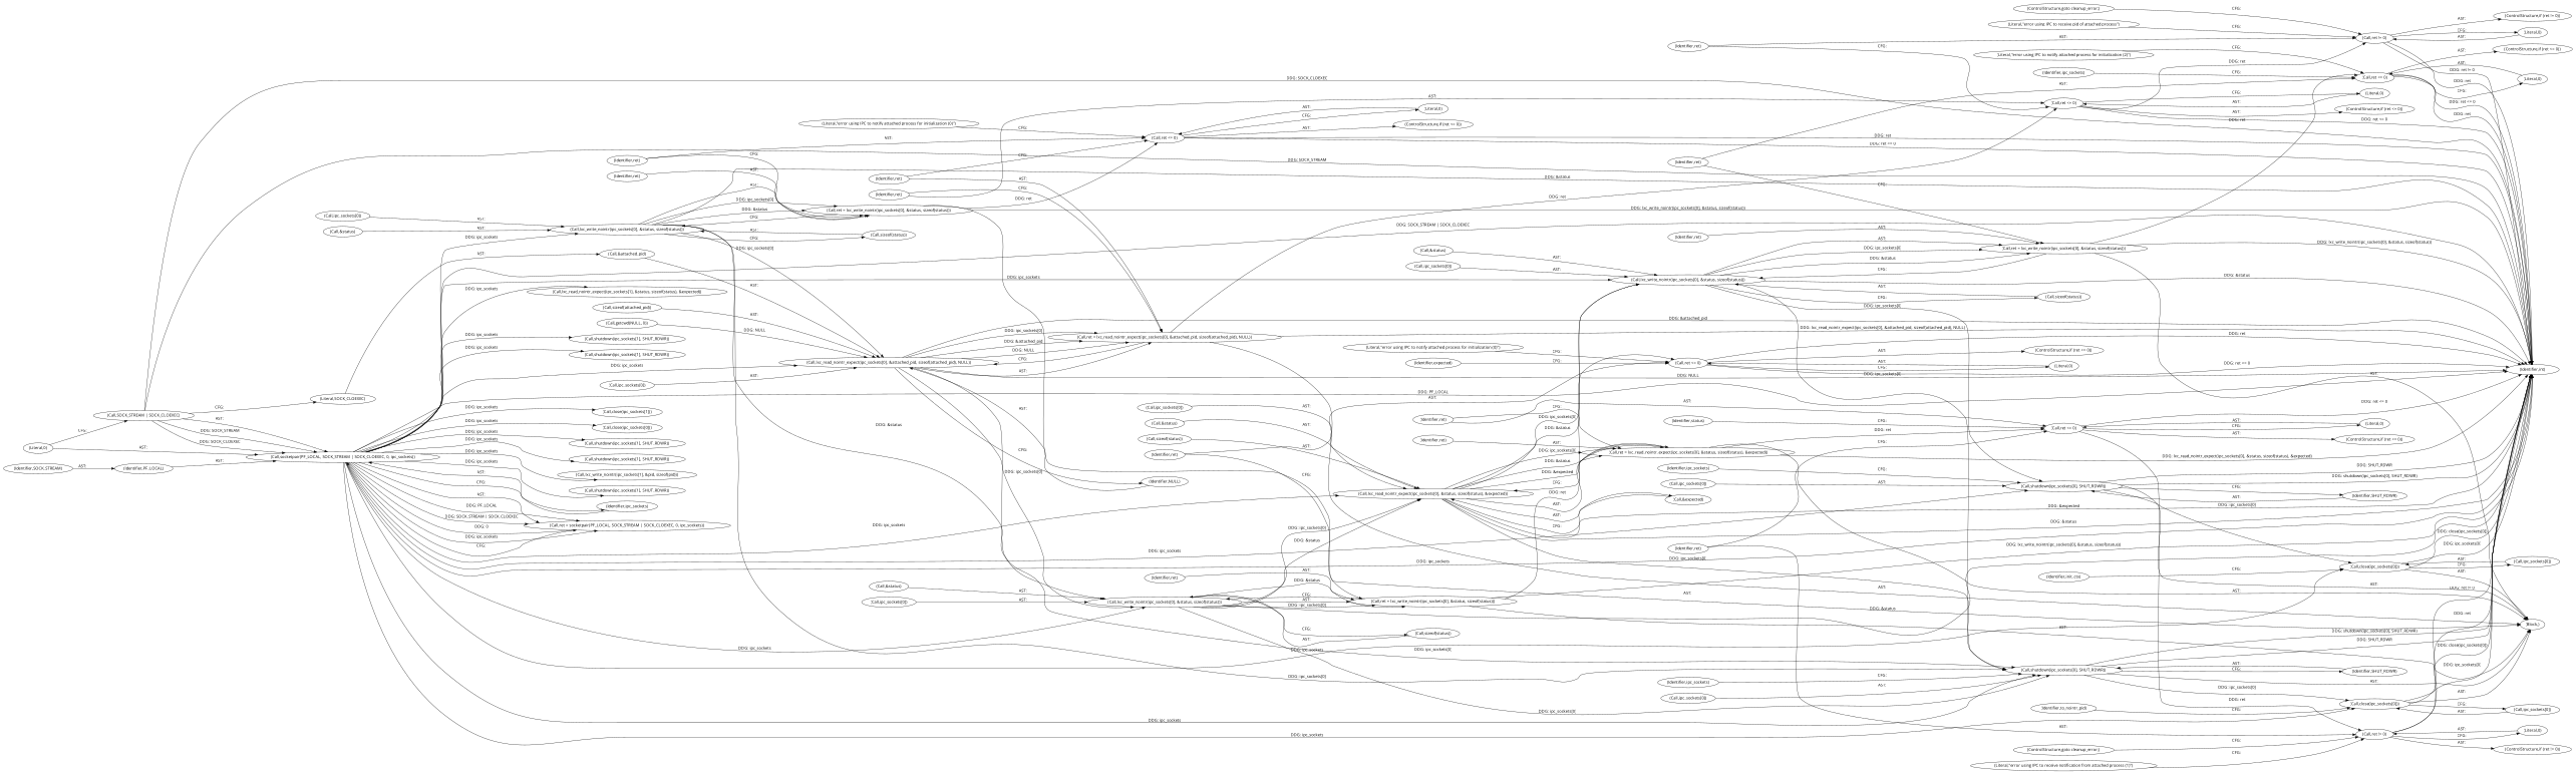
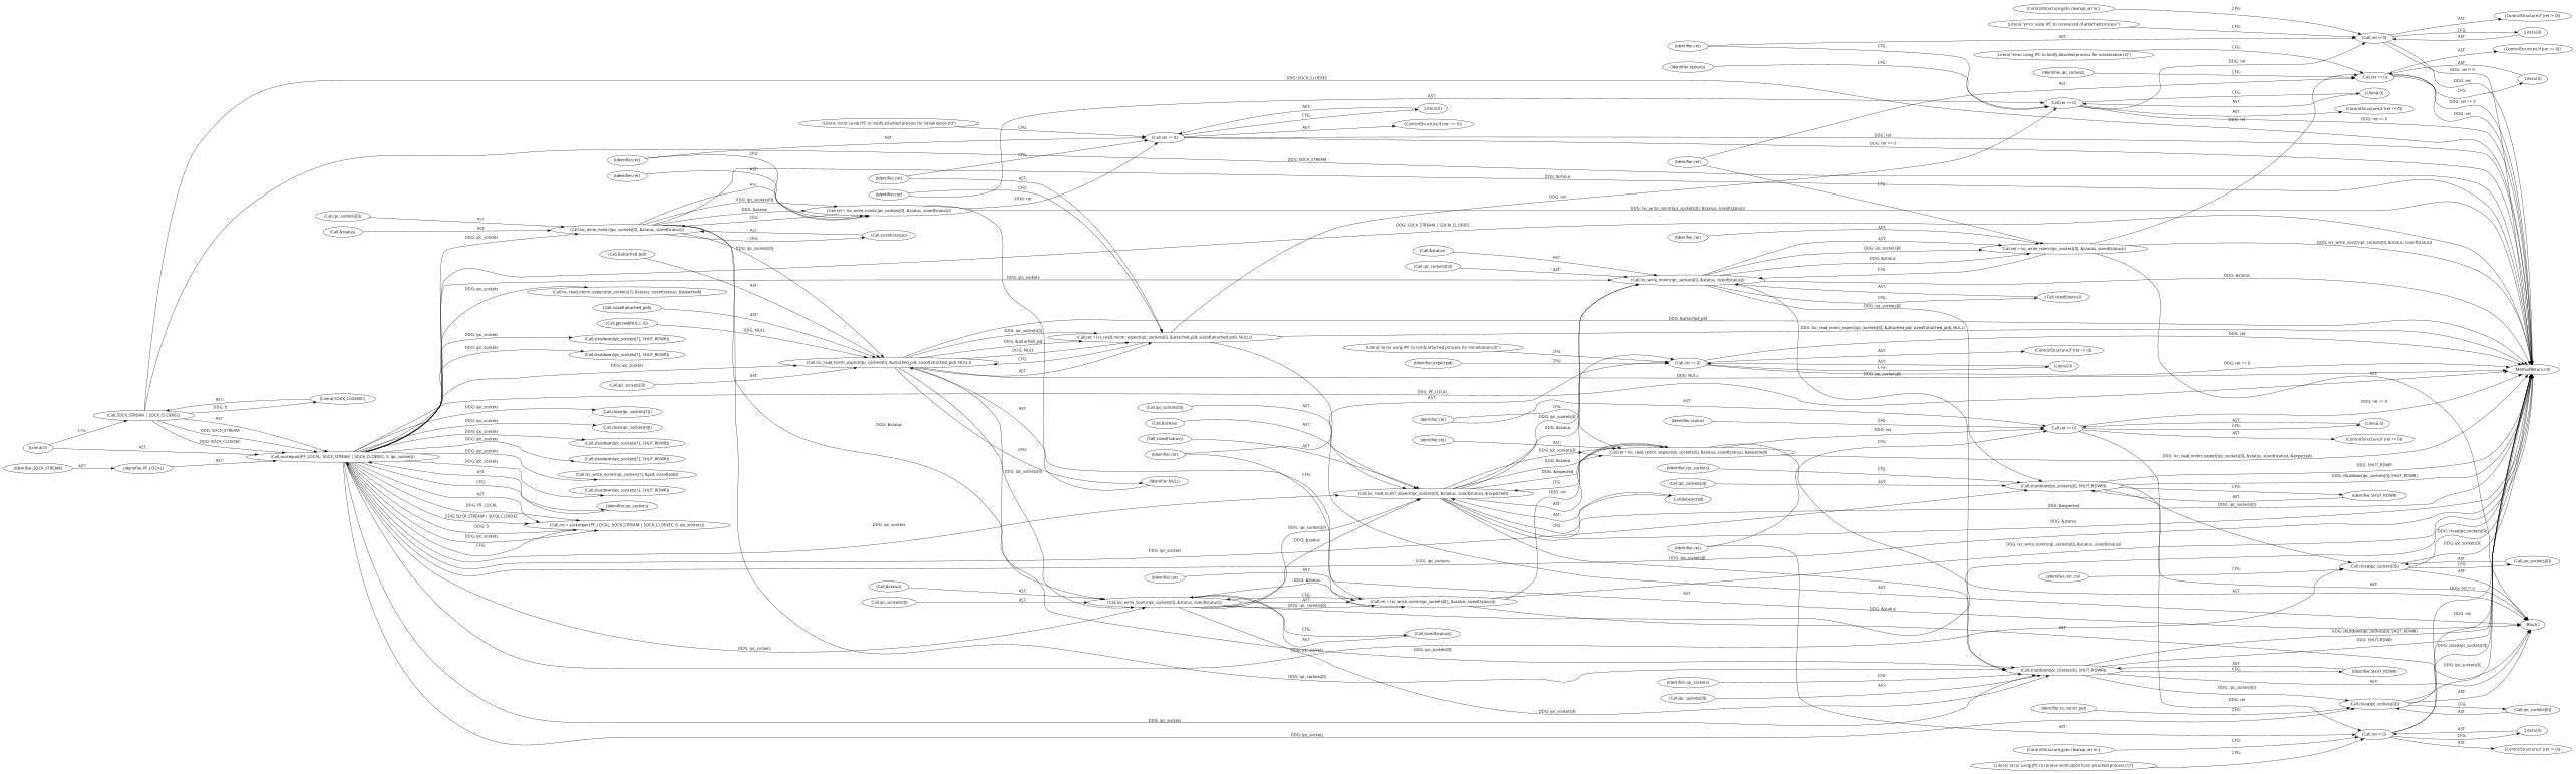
  digraph {
    fontname="Open Sans"
    rankdir=LR
    node [fontname="Open Sans"]
    edge [fontname="Open Sans"]
    n1 [label="(Call,lxc_write_nointr(ipc_sockets[0], &status, sizeof(status)))"]
    n2 [label="(Call,ret = lxc_write_nointr(ipc_sockets[0], &status, sizeof(status)))"]
    n3 [label="(Call,lxc_read_nointr_expect(ipc_sockets[0], &attached_pid, sizeof(attached_pid), NULL))"]
    n4 [label="(Call,lxc_write_nointr(ipc_sockets[0], &status, sizeof(status)))"]
    n5 [label="(Call,shutdown(ipc_sockets[0], SHUT_RDWR))"]
-   n6 [label="(Identifier,int)"]
+   n6 [label="(MethodReturn,int)"]
    n7 [label="(Call,sizeof(status))"]
    n8 [label="(Call,ret <= 0)"]
    n9 [label="(Block,)"]
    n10 [label="(Call,ret = lxc_read_nointr_expect(ipc_sockets[0], &attached_pid, sizeof(attached_pid), NULL))"]
    n11 [label="(Identifier,NULL)"]
    n12 [label="(Call,lxc_read_nointr_expect(ipc_sockets[0], &status, sizeof(status), &expected))"]
    n13 [label="(Call,ret = lxc_write_nointr(ipc_sockets[0], &status, sizeof(status)))"]
    n14 [label="(Call,sizeof(status))"]
    n15 [label="(Call,close(ipc_sockets[0]))"]
    n16 [label="(Identifier,SHUT_RDWR)"]
    n17 [label="(Call,socketpair(PF_LOCAL, SOCK_STREAM | SOCK_CLOEXEC, 0, ipc_sockets))"]
    n18 [label="(Call,lxc_write_nointr(ipc_sockets[0], &status, sizeof(status)))"]
    n19 [label="(Call,shutdown(ipc_sockets[0], SHUT_RDWR))"]
    n20 [label="(Call,close(ipc_sockets[0]))"]
    n21 [label="(Call,close(ipc_sockets[1]))"]
    n22 [label="(Call,close(ipc_sockets[0]))"]
    n23 [label="(Call,shutdown(ipc_sockets[1], SHUT_RDWR))"]
    n24 [label="(Call,shutdown(ipc_sockets[1], SHUT_RDWR))"]
    n25 [label="(Call,lxc_write_nointr(ipc_sockets[1], &pid, sizeof(pid)))"]
    n26 [label="(Call,shutdown(ipc_sockets[1], SHUT_RDWR))"]
    n27 [label="(Identifier,ipc_sockets)"]
    n28 [label="(Call,ret = socketpair(PF_LOCAL, SOCK_STREAM | SOCK_CLOEXEC, 0, ipc_sockets))"]
    n29 [label="(Call,lxc_read_nointr_expect(ipc_sockets[1], &status, sizeof(status), &expected))"]
    n30 [label="(Call,shutdown(ipc_sockets[1], SHUT_RDWR))"]
    n31 [label="(Call,shutdown(ipc_sockets[1], SHUT_RDWR))"]
    n32 [label="(Call,ret = lxc_read_nointr_expect(ipc_sockets[0], &status, sizeof(status), &expected))"]
    n33 [label="(Call,&expected)"]
    n34 [label="(Call,ret = lxc_write_nointr(ipc_sockets[0], &status, sizeof(status)))"]
    n35 [label="(Call,sizeof(status))"]
    n36 [label="(Identifier,SHUT_RDWR)"]
    n37 [label="(Call,ipc_sockets[0])"]
    n38 [label="(Call,ipc_sockets[0])"]
    n39 [label="(Call,SOCK_STREAM | SOCK_CLOEXEC)"]
    n40 [label="(Literal,SOCK_CLOEXEC)"]
    n41 [label="(Literal,0)"]
    n42 [label="(ControlStructure,if (ret <= 0))"]
    n43 [label="(Call,ret <= 0)"]
    n44 [label="(Call,ret != 0)"]
    n45 [label="(Literal,0)"]
    n46 [label="(ControlStructure,if (ret <= 0))"]
    n47 [label="(Literal,0)"]
    n48 [label="(ControlStructure,if (ret != 0))"]
    n49 [label="(Call,ret <= 0)"]
    n50 [label="(Literal,0)"]
    n51 [label="(ControlStructure,if (ret <= 0))"]
    n52 [label="(Call,ret <= 0)"]
    n53 [label="(Call,ret != 0)"]
    n54 [label="(Literal,0)"]
    n55 [label="(ControlStructure,if (ret <= 0))"]
    n56 [label="(ControlStructure,if (ret != 0))"]
    n57 [label="(Literal,0)"]
    n58 [label="(Call,ret <= 0)"]
    n59 [label="(Literal,0)"]
    n60 [label="(ControlStructure,if (ret <= 0))"]
    n61 [label="(Identifier,ipc_sockets)"]
    n62 [label="(Identifier,ret)"]
    n63 [label="(Identifier,ret)"]
    n64 [label="(Identifier,ipc_sockets)"]
    n65 [label="(Call,&status)"]
    n66 [label="(Identifier,status)"]
    n67 [label="(ControlStructure,goto cleanup_error;)"]
    n68 [label="(Call,&attached_pid)"]
    n69 [label="(Identifier,ret)"]
    n70 [label="(Identifier,init_ctx)"]
    n71 [label="(Literal,\"error using IPC to receive notification from attached process (1)\")"]
    n72 [label="(Call,sizeof(status))"]
    n73 [label="(Call,ipc_sockets[0])"]
    n74 [label="(Identifier,to_nointr_pid)"]
    n75 [label="(Call,ipc_sockets[0])"]
    n76 [label="(Identifier,ret)"]
    n77 [label="(Identifier,ret)"]
    n78 [label="(Call,sizeof(attached_pid))"]
    n79 [label="(Call,getcwd(NULL, 0))"]
    n80 [label="(Literal,\"error using IPC to notify attached process for initialization (0)\")"]
    n81 [label="(Identifier,ret)"]
    n82 [label="(Literal,\"error using IPC to notify attached process for initialization (2)\")"]
    n83 [label="(Call,ipc_sockets[0])"]
    n84 [label="(Identifier,expected)"]
    n85 [label="(Identifier,ipc_sockets)"]
    n86 [label="(Call,ipc_sockets[0])"]
+   n87 [label="(Identifier,options)"]
    n88 [label="(Call,ipc_sockets[0])"]
    n89 [label="(Identifier,PF_LOCAL)"]
    n90 [label="(Identifier,ret)"]
    n91 [label="(ControlStructure,goto cleanup_error;)"]
    n92 [label="(Literal,\"error using IPC to receive pid of attached process\")"]
    n93 [label="(Call,&status)"]
    n94 [label="(Call,&status)"]
    n95 [label="(Identifier,ret)"]
    n96 [label="(Identifier,SOCK_STREAM)"]
    n97 [label="(Literal,0)"]
    n98 [label="(Identifier,ret)"]
    n99 [label="(Call,&status)"]
    n100 [label="(Identifier,ret)"]
    n101 [label="(Literal,\"error using IPC to notify attached process for initialization (0)\")"]
    n102 [label="(Identifier,ret)"]
    n103 [label="(Identifier,ret)"]
    n104 [label="(Call,ipc_sockets[0])"]
    n105 [label="(Call,ipc_sockets[0])"]
    n1 -> n2 [label="AST: "]
    n1 -> n2 [label="DDG: ipc_sockets[0]"]
    n1 -> n2 [label="DDG: &status"]
    n1 -> n3 [label="DDG: ipc_sockets[0]"]
    n1 -> n4 [label="DDG: &status"]
    n1 -> n5 [label="DDG: ipc_sockets[0]"]
    n1 -> n6 [label="DDG: &status"]
    n1 -> n7 [label="CFG: "]
    n2 -> n1 [label="CFG: "]
    n2 -> n6 [label="DDG: lxc_write_nointr(ipc_sockets[0], &status, sizeof(status))"]
    n2 -> n8 [label="DDG: ret"]
    n2 -> n9 [label="AST: "]
    n3 -> n4 [label="DDG: ipc_sockets[0]"]
    n3 -> n5 [label="DDG: ipc_sockets[0]"]
    n3 -> n6 [label="DDG: NULL"]
    n3 -> n6 [label="DDG: &attached_pid"]
    n3 -> n10 [label="AST: "]
    n3 -> n10 [label="DDG: ipc_sockets[0]"]
    n3 -> n10 [label="DDG: &attached_pid"]
    n3 -> n10 [label="DDG: NULL"]
    n3 -> n11 [label="CFG: "]
    n4 -> n5 [label="DDG: ipc_sockets[0]"]
    n4 -> n6 [label="DDG: &status"]
    n4 -> n12 [label="DDG: ipc_sockets[0]"]
    n4 -> n12 [label="DDG: &status"]
    n4 -> n13 [label="AST: "]
    n4 -> n13 [label="DDG: ipc_sockets[0]"]
    n4 -> n13 [label="DDG: &status"]
    n4 -> n14 [label="CFG: "]
    n5 -> n6 [label="DDG: SHUT_RDWR"]
    n5 -> n6 [label="DDG: shutdown(ipc_sockets[0], SHUT_RDWR)"]
    n5 -> n9 [label="AST: "]
    n5 -> n15 [label="DDG: ipc_sockets[0]"]
    n5 -> n16 [label="CFG: "]
    n7 -> n1 [label="AST: "]
    n8 -> n6 [label="DDG: ret"]
    n8 -> n6 [label="DDG: ret <= 0"]
    n8 -> n41 [label="CFG: "]
    n8 -> n42 [label="AST: "]
    n10 -> n3 [label="CFG: "]
    n10 -> n6 [label="DDG: lxc_read_nointr_expect(ipc_sockets[0], &attached_pid, sizeof(attached_pid), NULL)"]
    n10 -> n9 [label="AST: "]
    n10 -> n43 [label="DDG: ret"]
    n11 -> n3 [label="AST: "]
    n12 -> n5 [label="DDG: ipc_sockets[0]"]
    n12 -> n6 [label="DDG: &expected"]
    n12 -> n6 [label="DDG: &status"]
    n12 -> n18 [label="DDG: ipc_sockets[0]"]
    n12 -> n18 [label="DDG: &status"]
    n12 -> n32 [label="AST: "]
    n12 -> n32 [label="DDG: ipc_sockets[0]"]
    n12 -> n32 [label="DDG: &status"]
    n12 -> n32 [label="DDG: &expected"]
    n12 -> n33 [label="CFG: "]
    n13 -> n4 [label="CFG: "]
    n13 -> n6 [label="DDG: lxc_write_nointr(ipc_sockets[0], &status, sizeof(status))"]
    n13 -> n9 [label="AST: "]
    n13 -> n49 [label="DDG: ret"]
    n14 -> n4 [label="AST: "]
    n15 -> n6 [label="DDG: close(ipc_sockets[0])"]
    n15 -> n6 [label="DDG: ipc_sockets[0]"]
    n15 -> n9 [label="AST: "]
    n15 -> n38 [label="CFG: "]
    n16 -> n5 [label="AST: "]
    n17 -> n1 [label="DDG: ipc_sockets"]
    n17 -> n3 [label="DDG: ipc_sockets"]
    n17 -> n4 [label="DDG: ipc_sockets"]
    n17 -> n5 [label="DDG: ipc_sockets"]
    n17 -> n6 [label="DDG: PF_LOCAL"]
    n17 -> n6 [label="DDG: ipc_sockets"]
    n17 -> n6 [label="DDG: SOCK_STREAM | SOCK_CLOEXEC"]
    n17 -> n12 [label="DDG: ipc_sockets"]
    n17 -> n15 [label="DDG: ipc_sockets"]
    n17 -> n18 [label="DDG: ipc_sockets"]
    n17 -> n19 [label="DDG: ipc_sockets"]
    n17 -> n20 [label="DDG: ipc_sockets"]
    n17 -> n21 [label="DDG: ipc_sockets"]
    n17 -> n22 [label="DDG: ipc_sockets"]
    n17 -> n23 [label="DDG: ipc_sockets"]
    n17 -> n24 [label="DDG: ipc_sockets"]
    n17 -> n25 [label="DDG: ipc_sockets"]
    n17 -> n26 [label="DDG: ipc_sockets"]
    n17 -> n27 [label="CFG: "]
    n17 -> n28 [label="AST: "]
    n17 -> n28 [label="DDG: PF_LOCAL"]
    n17 -> n28 [label="DDG: SOCK_STREAM | SOCK_CLOEXEC"]
    n17 -> n28 [label="DDG: 0"]
    n17 -> n28 [label="DDG: ipc_sockets"]
    n17 -> n29 [label="DDG: ipc_sockets"]
    n17 -> n30 [label="DDG: ipc_sockets"]
    n17 -> n31 [label="DDG: ipc_sockets"]
    n18 -> n5 [label="DDG: ipc_sockets[0]"]
    n18 -> n6 [label="DDG: &status"]
    n18 -> n19 [label="DDG: ipc_sockets[0]"]
    n18 -> n34 [label="AST: "]
    n18 -> n34 [label="DDG: ipc_sockets[0]"]
    n18 -> n34 [label="DDG: &status"]
    n18 -> n35 [label="CFG: "]
    n19 -> n6 [label="DDG: SHUT_RDWR"]
    n19 -> n6 [label="DDG: shutdown(ipc_sockets[0], SHUT_RDWR)"]
    n19 -> n9 [label="AST: "]
    n19 -> n20 [label="DDG: ipc_sockets[0]"]
    n19 -> n36 [label="CFG: "]
    n20 -> n6 [label="DDG: close(ipc_sockets[0])"]
    n20 -> n6 [label="DDG: ipc_sockets[0]"]
    n20 -> n9 [label="AST: "]
    n20 -> n37 [label="CFG: "]
    n27 -> n17 [label="AST: "]
    n28 -> n17 [label="CFG: "]
    n32 -> n6 [label="DDG: lxc_read_nointr_expect(ipc_sockets[0], &status, sizeof(status), &expected)"]
    n32 -> n9 [label="AST: "]
    n32 -> n12 [label="CFG: "]
    n32 -> n52 [label="DDG: ret"]
    n33 -> n12 [label="AST: "]
    n34 -> n6 [label="DDG: lxc_write_nointr(ipc_sockets[0], &status, sizeof(status))"]
    n34 -> n9 [label="AST: "]
    n34 -> n18 [label="CFG: "]
    n34 -> n58 [label="DDG: ret"]
    n35 -> n18 [label="AST: "]
    n36 -> n19 [label="AST: "]
    n37 -> n20 [label="AST: "]
    n38 -> n15 [label="AST: "]
    n39 -> n6 [label="DDG: SOCK_CLOEXEC"]
    n39 -> n6 [label="DDG: SOCK_STREAM"]
    n39 -> n17 [label="AST: "]
    n39 -> n17 [label="DDG: SOCK_STREAM"]
    n39 -> n17 [label="DDG: SOCK_CLOEXEC"]
-   n39 -> n40 [label="CFG: "]
-   n40 -> n68 [label="AST: "]
+   n39 -> n40 [label="DDG: 0"]
+   n40 -> n39 [label="AST: "]
    n41 -> n8 [label="AST: "]
    n43 -> n6 [label="DDG: ret <= 0"]
    n43 -> n44 [label="DDG: ret"]
    n43 -> n45 [label="CFG: "]
    n43 -> n46 [label="AST: "]
    n44 -> n6 [label="DDG: ret != 0"]
    n44 -> n6 [label="DDG: ret"]
    n44 -> n47 [label="CFG: "]
    n44 -> n48 [label="AST: "]
    n45 -> n43 [label="AST: "]
    n47 -> n44 [label="AST: "]
    n49 -> n6 [label="DDG: ret"]
    n49 -> n6 [label="DDG: ret <= 0"]
    n49 -> n50 [label="CFG: "]
    n49 -> n51 [label="AST: "]
    n50 -> n49 [label="AST: "]
    n52 -> n6 [label="DDG: ret <= 0"]
    n52 -> n53 [label="DDG: ret"]
    n52 -> n54 [label="CFG: "]
    n52 -> n55 [label="AST: "]
    n53 -> n6 [label="DDG: ret != 0"]
    n53 -> n6 [label="DDG: ret"]
    n53 -> n56 [label="AST: "]
    n53 -> n57 [label="CFG: "]
    n54 -> n52 [label="AST: "]
    n57 -> n53 [label="AST: "]
    n58 -> n6 [label="DDG: ret <= 0"]
    n58 -> n6 [label="DDG: ret"]
    n58 -> n59 [label="CFG: "]
    n58 -> n60 [label="AST: "]
    n59 -> n58 [label="AST: "]
    n61 -> n5 [label="CFG: "]
    n62 -> n43 [label="CFG: "]
    n62 -> n44 [label="AST: "]
    n63 -> n34 [label="AST: "]
    n64 -> n58 [label="CFG: "]
    n65 -> n12 [label="AST: "]
    n66 -> n52 [label="CFG: "]
    n67 -> n53 [label="CFG: "]
    n68 -> n3 [label="AST: "]
    n69 -> n10 [label="CFG: "]
    n69 -> n43 [label="AST: "]
    n70 -> n20 [label="CFG: "]
    n71 -> n53 [label="CFG: "]
    n72 -> n12 [label="AST: "]
    n73 -> n1 [label="AST: "]
    n74 -> n15 [label="CFG: "]
    n75 -> n5 [label="AST: "]
    n76 -> n52 [label="CFG: "]
    n76 -> n53 [label="AST: "]
    n77 -> n32 [label="CFG: "]
    n77 -> n52 [label="AST: "]
    n78 -> n3 [label="AST: "]
    n79 -> n3 [label="DDG: NULL"]
    n80 -> n8 [label="CFG: "]
    n81 -> n2 [label="CFG: "]
    n81 -> n8 [label="AST: "]
    n82 -> n58 [label="CFG: "]
    n83 -> n3 [label="AST: "]
    n84 -> n49 [label="CFG: "]
    n85 -> n19 [label="CFG: "]
    n86 -> n19 [label="AST: "]
+   n87 -> n43 [label="CFG: "]
    n88 -> n4 [label="AST: "]
    n89 -> n17 [label="AST: "]
    n90 -> n8 [label="CFG: "]
    n90 -> n10 [label="AST: "]
    n91 -> n44 [label="CFG: "]
    n92 -> n44 [label="CFG: "]
    n93 -> n1 [label="AST: "]
    n94 -> n4 [label="AST: "]
    n95 -> n34 [label="CFG: "]
    n95 -> n58 [label="AST: "]
    n96 -> n89 [label="AST: "]
    n97 -> n17 [label="AST: "]
    n97 -> n39 [label="CFG: "]
    n98 -> n13 [label="AST: "]
    n99 -> n18 [label="AST: "]
    n100 -> n2 [label="AST: "]
    n101 -> n49 [label="CFG: "]
    n102 -> n13 [label="CFG: "]
    n102 -> n49 [label="AST: "]
    n103 -> n32 [label="AST: "]
    n104 -> n18 [label="AST: "]
    n105 -> n12 [label="AST: "]
  }
